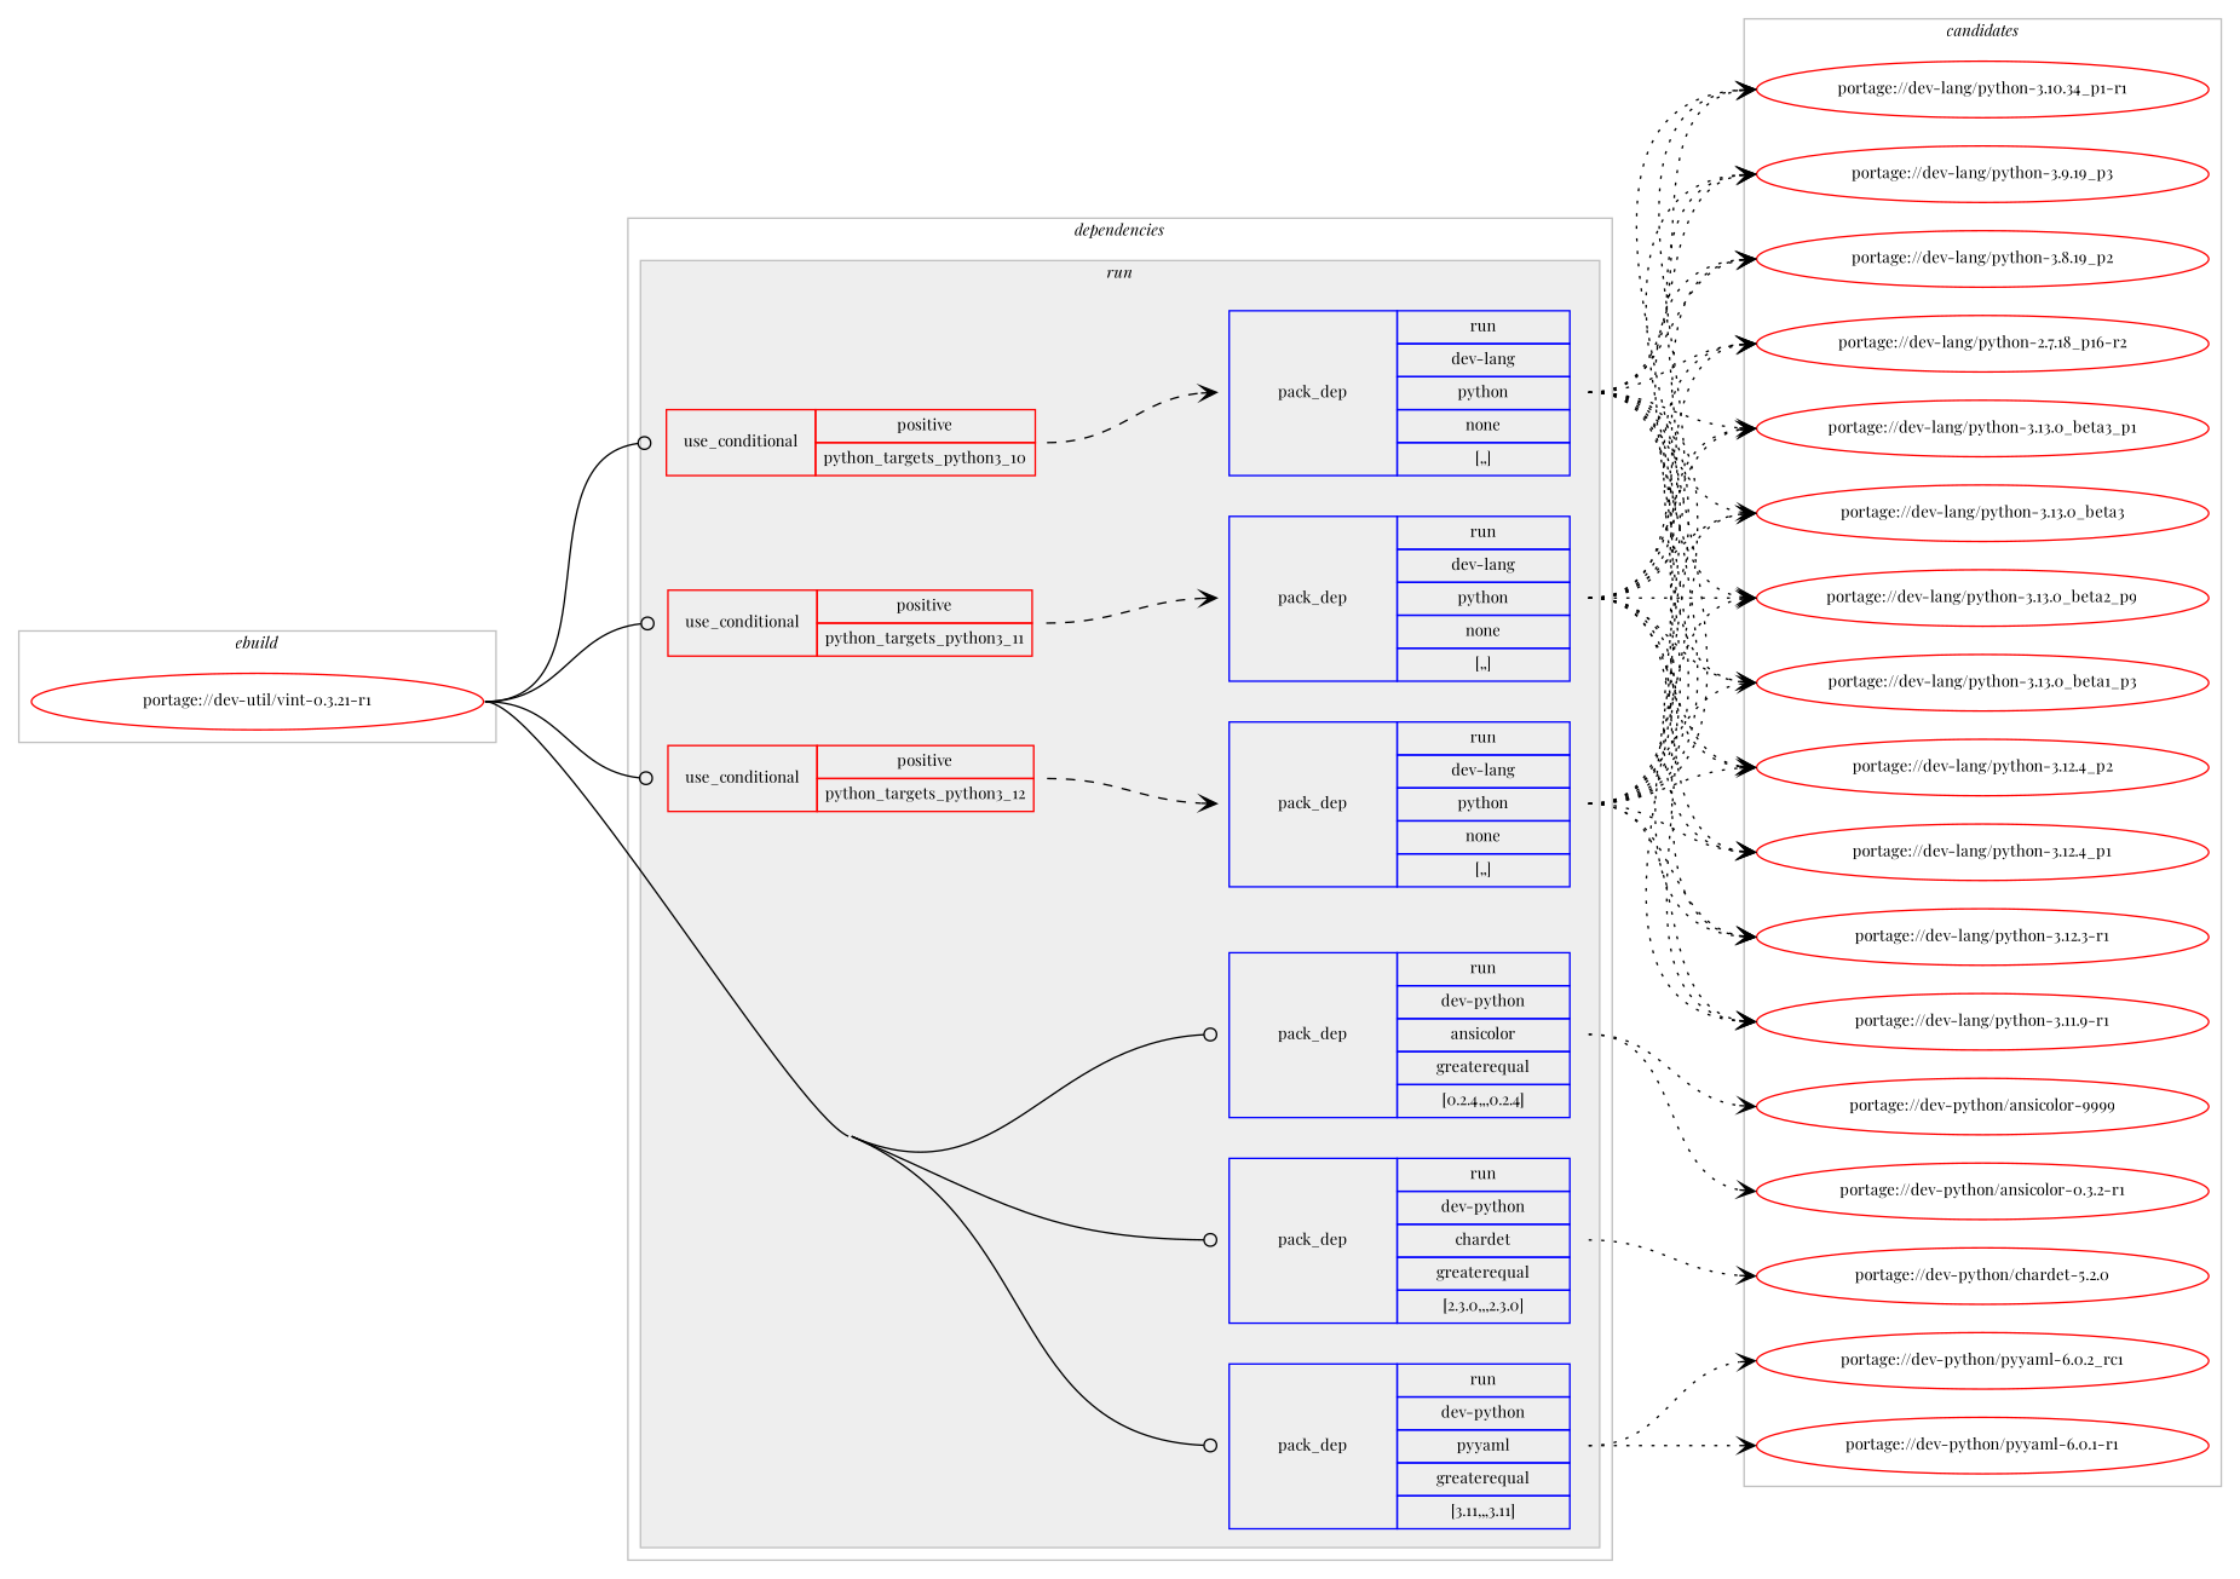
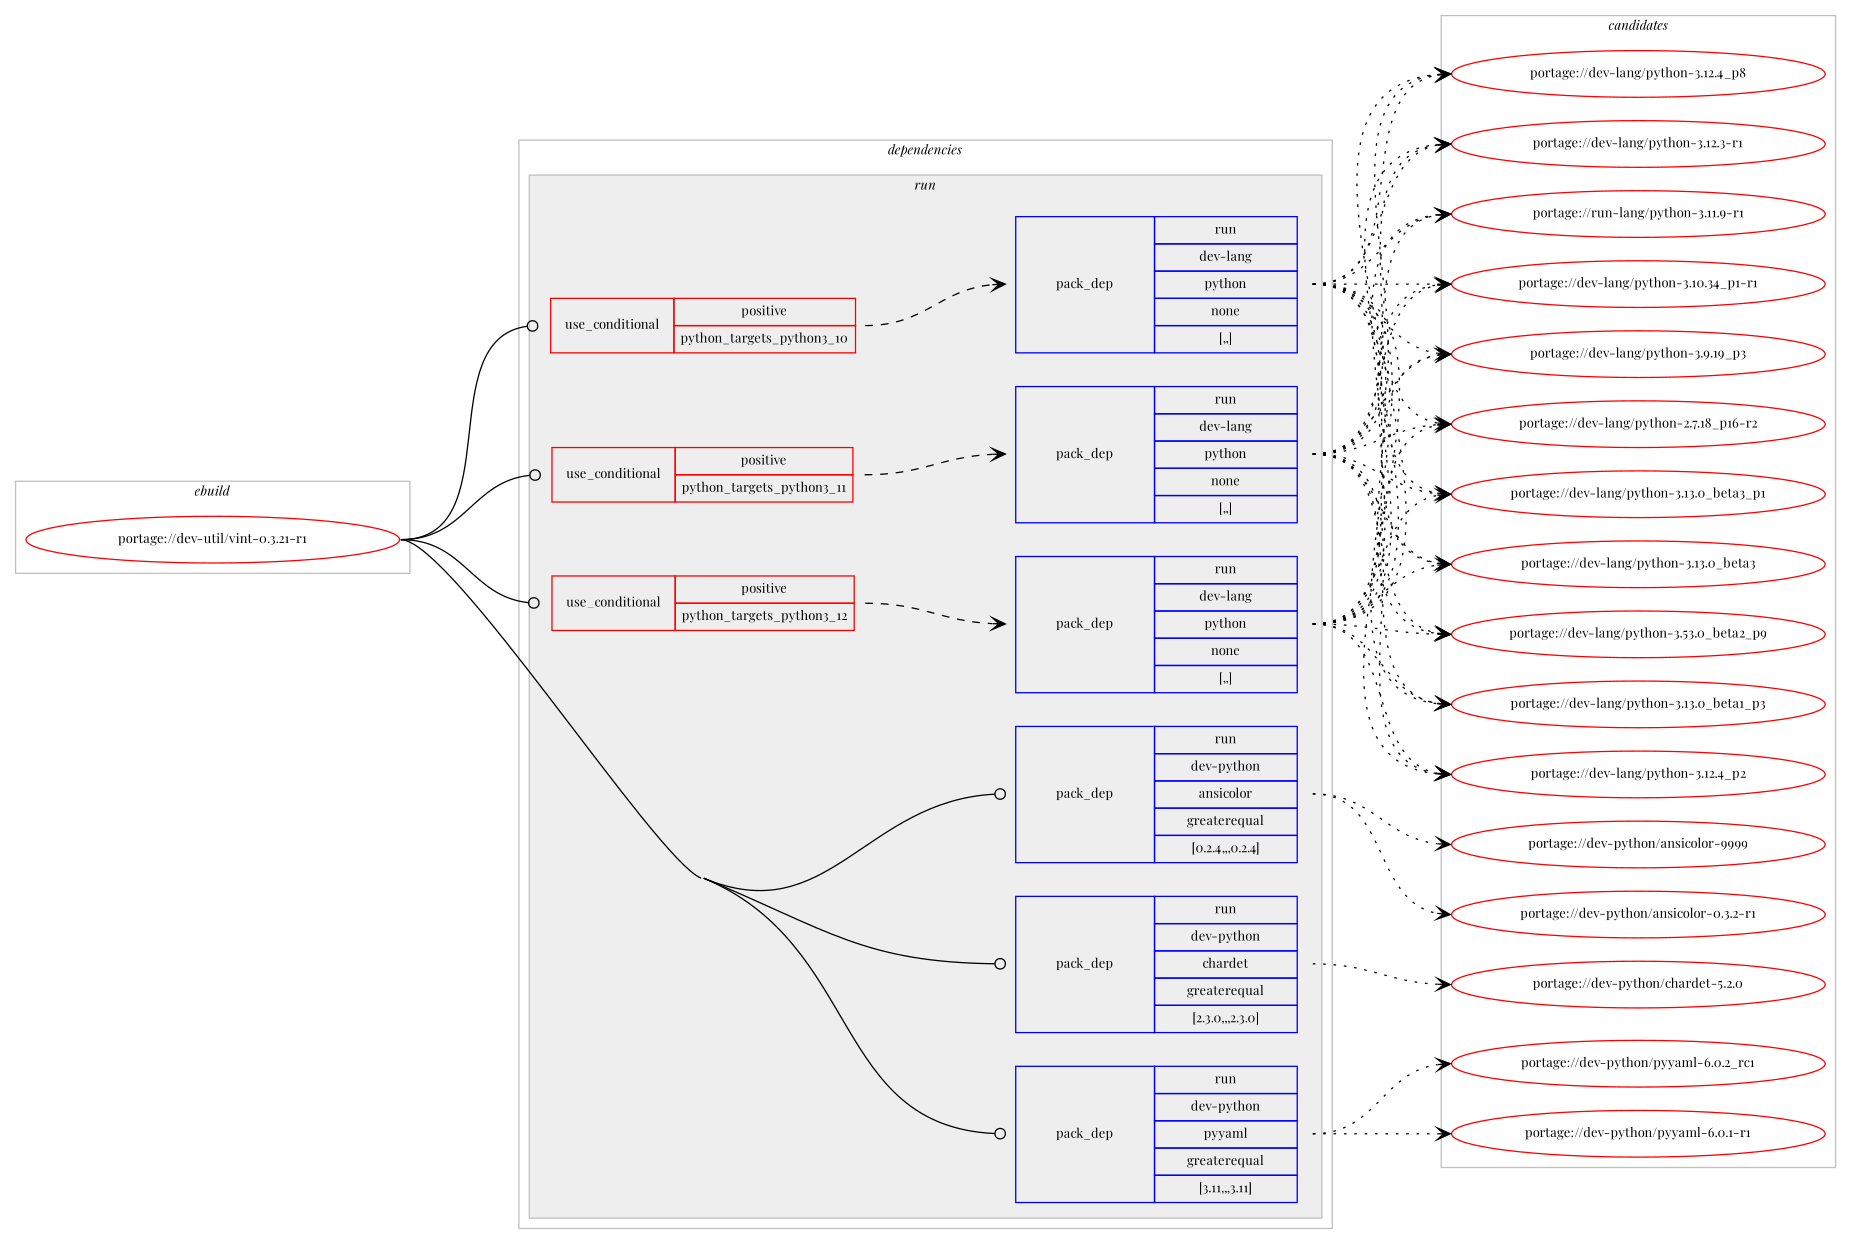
  digraph {
    compound=true
    concentrate=true
    fontname="Playfair Display"
    fontsize=10
    newrank=true
    rankdir=LR
    ranksep=1.5
    node [color=red fontname="Playfair Display" fontsize=10]
    edge [arrowhead=vee fontname="Playfair Display" headport=w style=dotted tailport=e weight=100]
    n1 [label="portage://dev-util/vint-0.3.21-r1" width=4]
    n2 [color=blue label=<<TABLE BORDER="0" CELLBORDER="1" CELLSPACING="0" CELLPADDING="4" WIDTH="220"><TR><TD ROWSPAN="6" CELLPADDING="30">pack_dep</TD></TR><TR><TD WIDTH="110">run</TD></TR><TR><TD>dev-lang</TD></TR><TR><TD>python</TD></TR><TR><TD>none</TD></TR><TR><TD>[,,]</TD></TR></TABLE>> shape=none]
    n3 [label=<<TABLE BORDER="0" CELLBORDER="1" CELLSPACING="0" CELLPADDING="4"><TR><TD ROWSPAN="3" CELLPADDING="10">use_conditional</TD></TR><TR><TD>positive</TD></TR><TR><TD>python_targets_python3_10</TD></TR></TABLE>> shape=none]
    n4 [color=blue label=<<TABLE BORDER="0" CELLBORDER="1" CELLSPACING="0" CELLPADDING="4" WIDTH="220"><TR><TD ROWSPAN="6" CELLPADDING="30">pack_dep</TD></TR><TR><TD WIDTH="110">run</TD></TR><TR><TD>dev-lang</TD></TR><TR><TD>python</TD></TR><TR><TD>none</TD></TR><TR><TD>[,,]</TD></TR></TABLE>> shape=none]
    n5 [label=<<TABLE BORDER="0" CELLBORDER="1" CELLSPACING="0" CELLPADDING="4"><TR><TD ROWSPAN="3" CELLPADDING="10">use_conditional</TD></TR><TR><TD>positive</TD></TR><TR><TD>python_targets_python3_11</TD></TR></TABLE>> shape=none]
    n6 [color=blue label=<<TABLE BORDER="0" CELLBORDER="1" CELLSPACING="0" CELLPADDING="4" WIDTH="220"><TR><TD ROWSPAN="6" CELLPADDING="30">pack_dep</TD></TR><TR><TD WIDTH="110">run</TD></TR><TR><TD>dev-lang</TD></TR><TR><TD>python</TD></TR><TR><TD>none</TD></TR><TR><TD>[,,]</TD></TR></TABLE>> shape=none]
    n7 [label=<<TABLE BORDER="0" CELLBORDER="1" CELLSPACING="0" CELLPADDING="4"><TR><TD ROWSPAN="3" CELLPADDING="10">use_conditional</TD></TR><TR><TD>positive</TD></TR><TR><TD>python_targets_python3_12</TD></TR></TABLE>> shape=none]
    n8 [color=blue label=<<TABLE BORDER="0" CELLBORDER="1" CELLSPACING="0" CELLPADDING="4" WIDTH="220"><TR><TD ROWSPAN="6" CELLPADDING="30">pack_dep</TD></TR><TR><TD WIDTH="110">run</TD></TR><TR><TD>dev-python</TD></TR><TR><TD>ansicolor</TD></TR><TR><TD>greaterequal</TD></TR><TR><TD>[0.2.4,,,0.2.4]</TD></TR></TABLE>> shape=none]
    n9 [color=blue label=<<TABLE BORDER="0" CELLBORDER="1" CELLSPACING="0" CELLPADDING="4" WIDTH="220"><TR><TD ROWSPAN="6" CELLPADDING="30">pack_dep</TD></TR><TR><TD WIDTH="110">run</TD></TR><TR><TD>dev-python</TD></TR><TR><TD>chardet</TD></TR><TR><TD>greaterequal</TD></TR><TR><TD>[2.3.0,,,2.3.0]</TD></TR></TABLE>> shape=none]
    n10 [color=blue label=<<TABLE BORDER="0" CELLBORDER="1" CELLSPACING="0" CELLPADDING="4" WIDTH="220"><TR><TD ROWSPAN="6" CELLPADDING="30">pack_dep</TD></TR><TR><TD WIDTH="110">run</TD></TR><TR><TD>dev-python</TD></TR><TR><TD>pyyaml</TD></TR><TR><TD>greaterequal</TD></TR><TR><TD>[3.11,,,3.11]</TD></TR></TABLE>> shape=none]
    n11 [label="portage://dev-lang/python-3.13.0_beta3_p1" width=4]
    n12 [label="portage://dev-lang/python-3.13.0_beta3" width=4]
-   n13 [label="portage://dev-lang/python-3.13.0_beta2_p9" width=4]
+   n13 [label="portage://dev-lang/python-3.53.0_beta2_p9" width=4]
    n14 [label="portage://dev-lang/python-3.13.0_beta1_p3" width=4]
    n15 [label="portage://dev-lang/python-3.12.4_p2" width=4]
-   n16 [label="portage://dev-lang/python-3.12.4_p1" width=4]
+   n16 [label="portage://dev-lang/python-3.12.4_p8" width=4]
    n17 [label="portage://dev-lang/python-3.12.3-r1" width=4]
-   n18 [label="portage://dev-lang/python-3.11.9-r1" width=4]
+   n18 [label="portage://run-lang/python-3.11.9-r1" width=4]
    n19 [label="portage://dev-lang/python-3.10.34_p1-r1" width=4]
    n20 [label="portage://dev-lang/python-3.9.19_p3" width=4]
-   n21 [label="portage://dev-lang/python-3.8.19_p2" width=4]
    n22 [label="portage://dev-lang/python-2.7.18_p16-r2" width=4]
    n23 [label="portage://dev-python/ansicolor-9999" width=4]
    n24 [label="portage://dev-python/ansicolor-0.3.2-r1" width=4]
    n25 [label="portage://dev-python/chardet-5.2.0" width=4]
    n26 [label="portage://dev-python/pyyaml-6.0.2_rc1" width=4]
    n27 [label="portage://dev-python/pyyaml-6.0.1-r1" width=4]
    subgraph cluster_1 {
      color=gray
      label=<<i>ebuild</i>>
      n1
    }
    subgraph cluster_2 {
      color=gray
      label=<<i>dependencies</i>>
      subgraph cluster_3 {
        color=gray
        fillcolor="#eeeeee"
        label=<<i>compile</i>>
        style=filled
      }
      subgraph cluster_4 {
        color=gray
        fillcolor="#eeeeee"
        label=<<i>compile and run</i>>
        style=filled
      }
      subgraph cluster_5 {
        color=gray
        fillcolor="#eeeeee"
        label=<<i>run</i>>
        style=filled
        subgraph sub_6 {
          color=gray
          fillcolor="#eeeeee"
          label=<<i>run</i>>
          style=filled
          n3
          subgraph sub_7 {
            color=gray
            fillcolor="#eeeeee"
            label=<<i>run</i>>
            style=filled
            n2
          }
        }
        subgraph sub_8 {
          color=gray
          fillcolor="#eeeeee"
          label=<<i>run</i>>
          style=filled
          n5
          subgraph sub_9 {
            color=gray
            fillcolor="#eeeeee"
            label=<<i>run</i>>
            style=filled
            n4
          }
        }
        subgraph sub_10 {
          color=gray
          fillcolor="#eeeeee"
          label=<<i>run</i>>
          style=filled
          n7
          subgraph sub_11 {
            color=gray
            fillcolor="#eeeeee"
            label=<<i>run</i>>
            style=filled
            n6
          }
        }
        subgraph sub_12 {
          color=gray
          fillcolor="#eeeeee"
          label=<<i>run</i>>
          style=filled
          n8
        }
        subgraph sub_13 {
          color=gray
          fillcolor="#eeeeee"
          label=<<i>run</i>>
          style=filled
          n9
        }
        subgraph sub_14 {
          color=gray
          fillcolor="#eeeeee"
          label=<<i>run</i>>
          style=filled
          n10
        }
      }
    }
    subgraph cluster_15 {
      color=gray
      label=<<i>candidates</i>>
      rank=same
      subgraph sub_16 {
        color=black
        label=<<i>candidates</i>>
        nodesep=1
        rank=same
        n11
        n12
        n13
        n14
        n15
        n16
        n17
        n18
        n19
        n20
-       n21
        n22
      }
      subgraph sub_17 {
        color=black
        label=<<i>candidates</i>>
        nodesep=1
        rank=same
        n11
        n12
        n13
        n14
        n15
        n16
        n17
        n18
        n19
        n20
-       n21
        n22
      }
      subgraph sub_18 {
        color=black
        label=<<i>candidates</i>>
        nodesep=1
        rank=same
        n11
        n12
        n13
        n14
        n15
        n16
        n17
        n18
        n19
        n20
-       n21
        n22
      }
      subgraph sub_19 {
        color=black
        label=<<i>candidates</i>>
        nodesep=1
        rank=same
        n23
        n24
      }
      subgraph sub_20 {
        color=black
        label=<<i>candidates</i>>
        nodesep=1
        rank=same
        n25
      }
      subgraph sub_21 {
        color=black
        label=<<i>candidates</i>>
        nodesep=1
        rank=same
        n26
        n27
      }
    }
    n1 -> n3 [arrowhead=odot style=solid weight=20]
    n1 -> n5 [arrowhead=odot style=solid weight=20]
    n1 -> n7 [arrowhead=odot style=solid weight=20]
    n1 -> n8 [arrowhead=odot style=solid weight=20]
    n1 -> n9 [arrowhead=odot style=solid weight=20]
    n1 -> n10 [arrowhead=odot style=solid weight=20]
    n2 -> n11
    n2 -> n12
    n2 -> n13
    n2 -> n14
    n2 -> n15
    n2 -> n16
    n2 -> n17
    n2 -> n18
    n2 -> n19
    n2 -> n20
-   n2 -> n21
    n2 -> n22
    n3 -> n2 [style=dashed weight=20]
    n4 -> n11
    n4 -> n12
    n4 -> n13
    n4 -> n14
    n4 -> n15
    n4 -> n16
    n4 -> n17
    n4 -> n18
    n4 -> n19
    n4 -> n20
-   n4 -> n21
    n4 -> n22
    n5 -> n4 [style=dashed weight=20]
    n6 -> n11
    n6 -> n12
    n6 -> n13
    n6 -> n14
    n6 -> n15
    n6 -> n16
    n6 -> n17
    n6 -> n18
    n6 -> n19
    n6 -> n20
-   n6 -> n21
    n6 -> n22
    n7 -> n6 [style=dashed weight=20]
    n8 -> n23
    n8 -> n24
    n9 -> n25
    n10 -> n26
    n10 -> n27
  }
